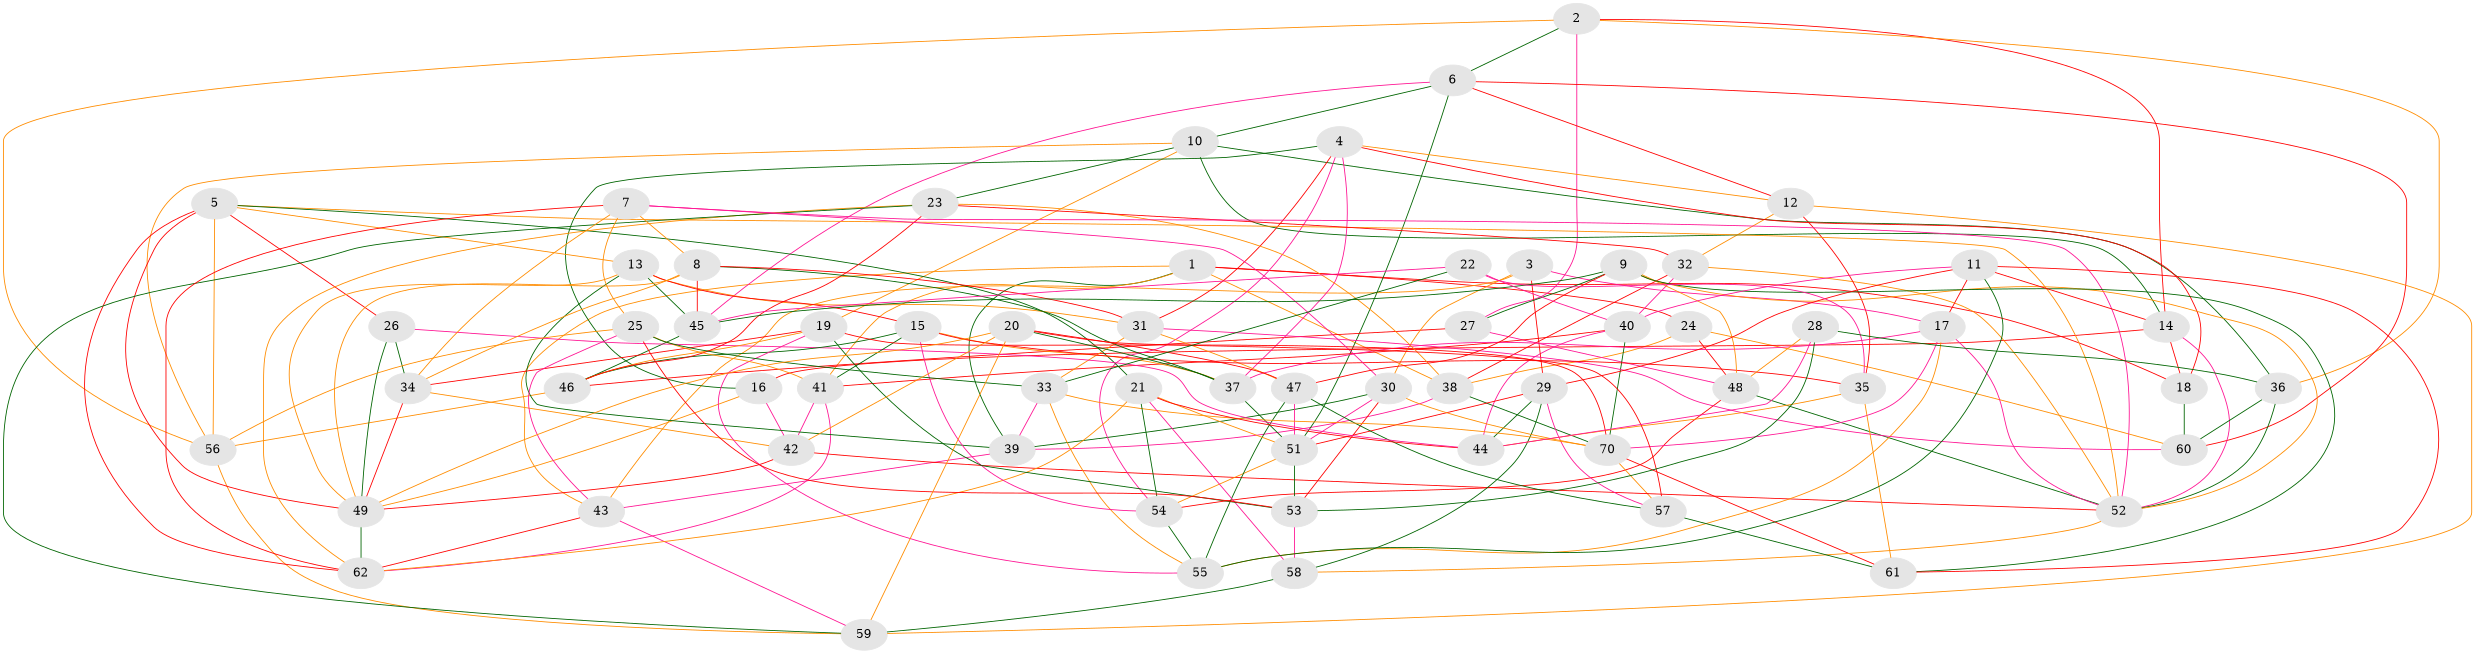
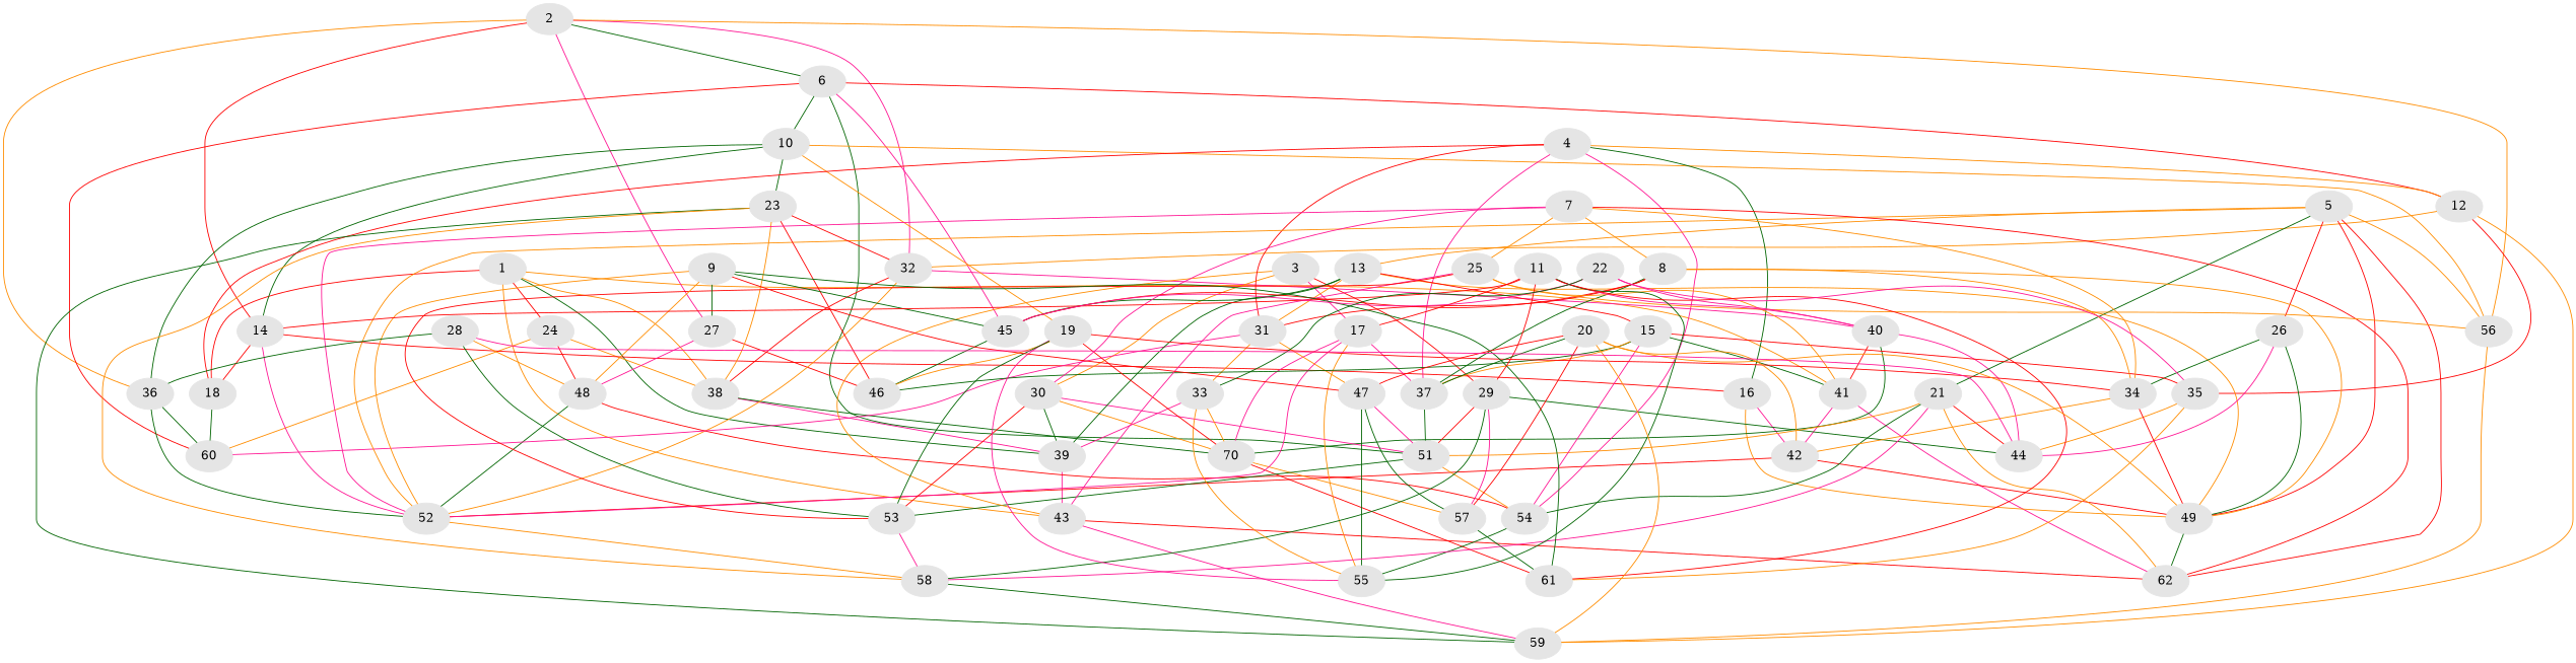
  graph {
    node [color=gray90 style=filled]
    edge [color=darkorange weight=1.0]
    1
    18
    24
    38
    39
    41
    43
    60
    48
    n10 [label=70]
    62
    42
    59
    2
    6
    14
    27
    32
    36
    56
    12
    10
    45
    51
    16
    52
    46
    40
    3
    17
    29
    30
    37
    55
    57
    44
    58
    53
    4
    31
    54
    35
    49
    47
    33
    5
    13
    21
    26
    15
    34
    19
    23
    7
    8
    25
    9
    61
    11
    20
    22
    28
    1 -- 18 [color=red]
    1 -- 24 [color=red]
    1 -- 38
    1 -- 39 [color=darkgreen]
    1 -- 41
    1 -- 43
    18 -- 60 [color=darkgreen]
    24 -- 38
    24 -- 60
    24 -- 48 [color=red]
    38 -- 39 [color=deeppink]
    38 -- n10 [color=darkgreen]
    39 -- 43 [color=deeppink]
    41 -- 62 [color=deeppink]
    41 -- 42 [color=deeppink]
    43 -- 62 [color=red]
    43 -- 59 [color=deeppink]
    48 -- 52 [color=darkgreen]
    48 -- 54 [color=red]
    n10 -- 57
    n10 -- 61 [color=red]
    42 -- 52 [color=red]
    42 -- 49 [color=red]
    2 -- 6 [color=darkgreen]
    2 -- 14 [color=red]
    2 -- 27 [color=deeppink]
+   2 -- 32 [color=deeppink]
    2 -- 36
    2 -- 56
    6 -- 60 [color=red]
    6 -- 12 [color=red]
    6 -- 10 [color=darkgreen]
    6 -- 45 [color=deeppink]
    6 -- 51 [color=darkgreen]
    14 -- 18 [color=red]
    14 -- 16 [color=red]
    14 -- 52 [color=deeppink]
    27 -- 48 [color=deeppink]
    27 -- 46 [color=red]
    32 -- 38 [color=red]
    32 -- 52
    32 -- 40 [color=deeppink]
    36 -- 60 [color=darkgreen weight=2.0]
    36 -- 52 [color=darkgreen]
    56 -- 59
    12 -- 59
    12 -- 32
    12 -- 35 [color=red weight=2.0]
    10 -- 14 [color=darkgreen]
    10 -- 36 [color=darkgreen]
    10 -- 56
    10 -- 19
    10 -- 23 [color=darkgreen]
    45 -- 46 [color=darkgreen]
    51 -- 53 [color=darkgreen]
    51 -- 54
    16 -- 42 [color=deeppink]
    16 -- 49
    52 -- 58
-   46 -- 56
    40 -- 41 [color=red]
    40 -- n10 [color=darkgreen]
    40 -- 44 [color=deeppink]
    3 -- 43
    3 -- 17 [color=deeppink]
    3 -- 29 [color=red]
    3 -- 30
    17 -- n10 [color=deeppink]
    17 -- 52 [color=deeppink]
    17 -- 37 [color=deeppink]
    17 -- 55
    29 -- 51 [color=red]
    29 -- 57 [color=deeppink]
    29 -- 44 [color=darkgreen]
    29 -- 58 [color=darkgreen]
    30 -- 39 [color=darkgreen]
    30 -- n10
    30 -- 51 [color=deeppink]
    30 -- 53 [color=red]
    37 -- 51 [color=darkgreen]
    57 -- 61 [color=darkgreen weight=2.0]
    58 -- 59 [color=darkgreen]
    53 -- 58 [color=deeppink]
    4 -- 18 [color=red]
    4 -- 12
    4 -- 16 [color=darkgreen]
    4 -- 37 [color=deeppink]
    4 -- 31 [color=red]
    4 -- 54 [color=deeppink]
    31 -- 60 [color=deeppink]
    31 -- 47
    31 -- 33
    54 -- 55 [color=darkgreen]
    35 -- 44
    35 -- 61
    49 -- 62 [color=darkgreen]
    47 -- 51 [color=deeppink]
    47 -- 55 [color=darkgreen]
    47 -- 57 [color=darkgreen]
    33 -- 39 [color=deeppink]
    33 -- n10
    33 -- 55
    5 -- 62 [color=red]
    5 -- 56
    5 -- 52
    5 -- 49 [color=red weight=2.0]
    5 -- 13
    5 -- 21 [color=darkgreen]
    5 -- 26 [color=red]
    13 -- 39 [color=darkgreen]
    13 -- 45 [color=darkgreen]
    13 -- 31
    13 -- 49
    13 -- 15 [color=red]
    21 -- 62
    21 -- 51
    21 -- 44 [color=red]
    21 -- 58 [color=deeppink]
    21 -- 54 [color=darkgreen]
    26 -- 44 [color=deeppink]
    26 -- 49 [color=darkgreen]
    26 -- 34 [color=darkgreen]
    15 -- 41 [color=darkgreen]
    15 -- 46 [color=darkgreen]
    15 -- 37
    15 -- 54 [color=deeppink]
    15 -- 35 [color=red]
    34 -- 42
    34 -- 49 [color=red]
    19 -- n10 [color=red]
    19 -- 46
    19 -- 55 [color=deeppink]
    19 -- 53 [color=darkgreen]
    19 -- 34 [color=red]
    23 -- 38
    23 -- 59 [color=darkgreen]
    23 -- 32 [color=red]
    23 -- 46 [color=red]
-   23 -- 62
+   23 -- 58
    7 -- 62 [color=red]
    7 -- 52 [color=deeppink]
    7 -- 30 [color=deeppink]
    7 -- 34
    7 -- 8
    7 -- 25
    8 -- 45 [color=red]
    8 -- 37 [color=darkgreen]
    8 -- 31 [color=red]
    8 -- 49
    8 -- 34
    25 -- 41
    25 -- 43 [color=deeppink]
    25 -- 56
    25 -- 53 [color=red]
-   25 -- 33 [color=darkgreen]
    9 -- 48
    9 -- 27 [color=darkgreen]
    9 -- 45 [color=darkgreen]
    9 -- 52
    9 -- 47 [color=red]
    9 -- 61 [color=darkgreen]
    11 -- 14 [color=red]
    11 -- 40 [color=deeppink]
    11 -- 17 [color=red]
    11 -- 29 [color=red]
    11 -- 55 [color=darkgreen]
    11 -- 61 [color=red]
    20 -- 42
    20 -- 59
    20 -- 37 [color=darkgreen]
    20 -- 57 [color=red]
    20 -- 49
    20 -- 47 [color=red]
    22 -- 45 [color=deeppink]
    22 -- 40 [color=deeppink]
    22 -- 35 [color=deeppink]
    22 -- 33 [color=darkgreen]
    28 -- 48
    28 -- 36 [color=darkgreen]
    28 -- 44 [color=deeppink]
    28 -- 53 [color=darkgreen]
  }
